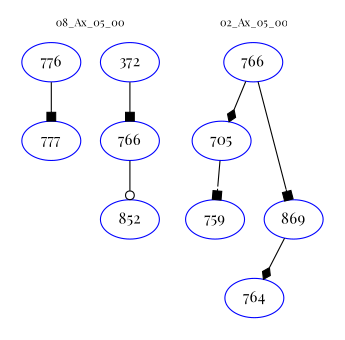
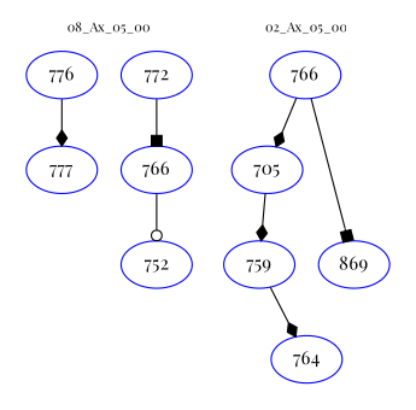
  digraph {
    fontname="Playfair Display"
    node [color=blue fontname="Playfair Display"]
    edge [arrowhead=box color=black fontname="Playfair Display"]
-   n1 [label=372]
+   n1 [label=772]
    n2 [label=766]
    n3 [label=776]
-   n4 [label=852]
+   n4 [label=752]
    n5 [label=777]
    n6 [label=766]
    n7 [label=705]
    n8 [label=869]
    n9 [label=759]
    n10 [label=764]
    subgraph cluster_1 {
      color=white
      fontsize=10
      label="08_Ax_05_00"
      n1
      n2
      n3
      n4
      n5
    }
    subgraph cluster_2 {
      color=white
      fontsize=10
      label="02_Ax_05_00"
      n6
      n7
      n8
      n9
      n10
    }
    n1 -> n2
    n2 -> n4 [arrowhead=odot]
-   n3 -> n5
+   n3 -> n5 [arrowhead=diamond]
    n6 -> n7 [arrowhead=diamond]
    n6 -> n8
-   n7 -> n9
-   n8 -> n10 [arrowhead=diamond]
+   n7 -> n9 [arrowhead=diamond]
+   n9 -> n10 [arrowhead=diamond]
  }
